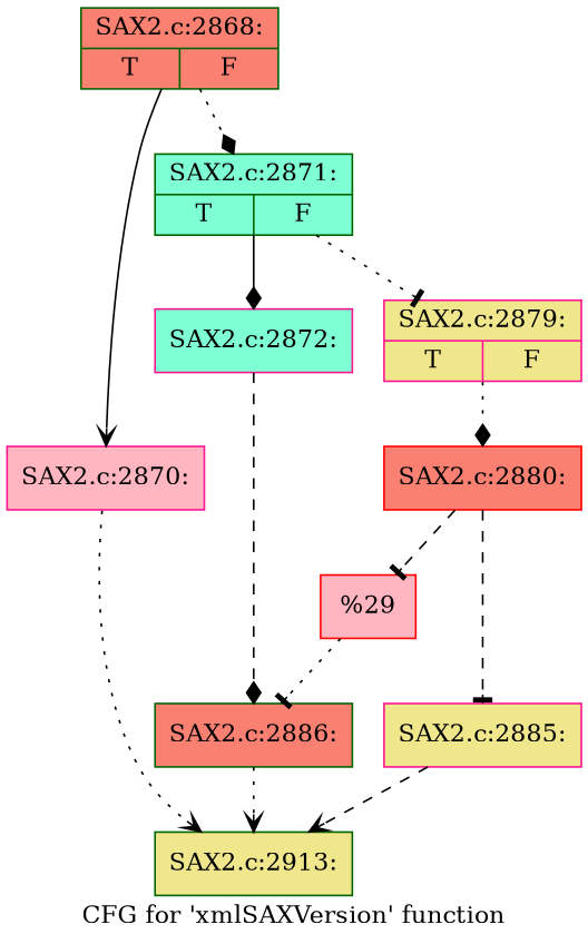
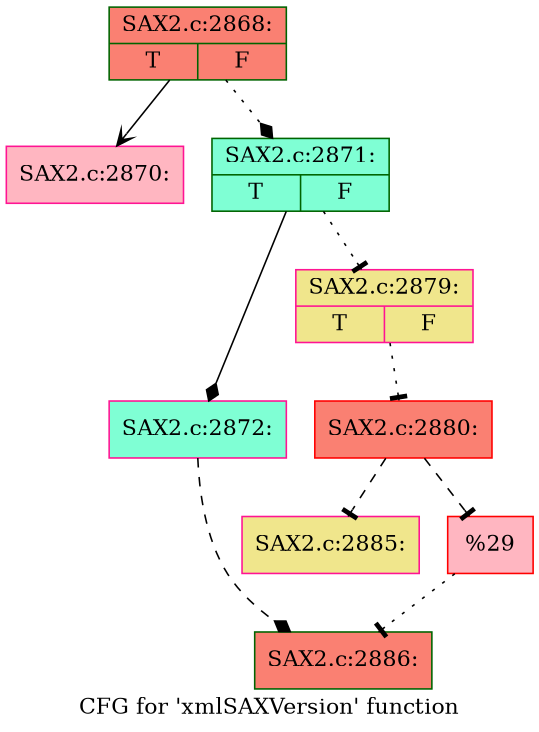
  digraph {
    label="CFG for 'xmlSAXVersion' function"
    node [color=darkgreen fillcolor=salmon shape=record style=filled]
    edge [arrowhead=vee style=dotted]
    n1 [label="{SAX2.c:2868:|{<s0>T|<s1>F}}"]
    n2 [color=deeppink fillcolor=lightpink label="{SAX2.c:2870:}"]
    n3 [fillcolor=aquamarine label="{SAX2.c:2871:|{<s0>T|<s1>F}}"]
-   n4 [fillcolor=khaki label="{SAX2.c:2913:}"]
    n5 [color=deeppink fillcolor=aquamarine label="{SAX2.c:2872:}"]
    n6 [color=deeppink fillcolor=khaki label="{SAX2.c:2879:|{<s0>T|<s1>F}}"]
    n7 [label="{SAX2.c:2886:}"]
    n8 [color=red label="{SAX2.c:2880:}"]
    n9 [color=deeppink fillcolor=khaki label="{SAX2.c:2885:}"]
    n10 [color=red fillcolor=lightpink label="{%29}"]
    n1 -> n2 [style=solid]
    n1 -> n3 [arrowhead=diamond]
-   n2 -> n4
    n3 -> n5 [arrowhead=diamond style=solid]
    n3 -> n6 [arrowhead=tee]
    n5 -> n7 [arrowhead=diamond style=dashed]
-   n6 -> n8 [arrowhead=diamond]
-   n7 -> n4
+   n6 -> n8 [arrowhead=tee]
    n8 -> n9 [arrowhead=tee style=dashed]
    n8 -> n10 [arrowhead=tee style=dashed]
-   n9 -> n4 [style=dashed]
    n10 -> n7 [arrowhead=tee]
  }
